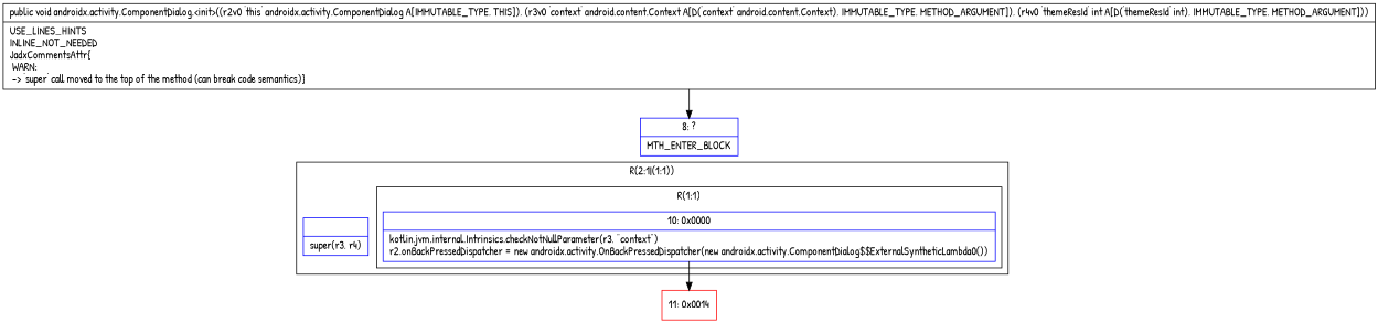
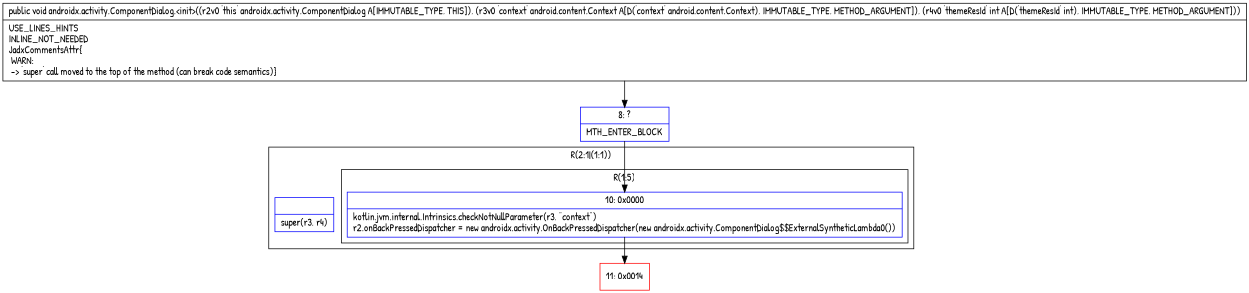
  digraph {
    fontname="Patrick Hand"
    node [color=blue fontname="Patrick Hand" shape=record]
    edge [fontname="Patrick Hand"]
    n1 [label="{10\:\ 0x0000|kotlin.jvm.internal.Intrinsics.checkNotNullParameter(r3, \"context\")\lr2.onBackPressedDispatcher = new androidx.activity.OnBackPressedDispatcher(new androidx.activity.ComponentDialog$$ExternalSyntheticLambda0())\l}"]
    n2 [label="{|super(r3, r4)\l}"]
    n3 [color=red label="{11\:\ 0x0014}"]
    n4 [label="{8\:\ ?|MTH_ENTER_BLOCK\l}"]
    n5 [label="{public void androidx.activity.ComponentDialog.\<init\>((r2v0 'this' androidx.activity.ComponentDialog A[IMMUTABLE_TYPE, THIS]), (r3v0 'context' android.content.Context A[D('context' android.content.Context), IMMUTABLE_TYPE, METHOD_ARGUMENT]), (r4v0 'themeResId' int A[D('themeResId' int), IMMUTABLE_TYPE, METHOD_ARGUMENT]))  | USE_LINES_HINTS\lINLINE_NOT_NEEDED\lJadxCommentsAttr\{\l WARN: \l \-\> 'super' call moved to the top of the method (can break code semantics)\}\l}" color=""]
    subgraph cluster_1 {
      label="R(2:1|(1:1))"
      n2
      subgraph cluster_2 {
-       label="R(1:1)"
+       label="R(1:5)"
        n1
      }
    }
    n1 -> n3
+   n4 -> n1
    n5 -> n4
  }
